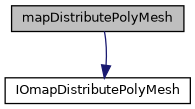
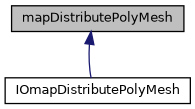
  digraph {
    node [color=black fontname=Helvetica fontsize=10 shape=record]
    n1 [fillcolor=grey75 fontcolor=black height=0.2 label=mapDistributePolyMesh style=filled width=0.4]
    n2 [height=0.2 label=IOmapDistributePolyMesh width=0.4]
-   n2 -> n1 [color=midnightblue dir=back fontname=Helvetica fontsize=10 labelfontname=Helvetica labelfontsize=10 style=solid]
+   n1 -> n2 [color=midnightblue dir=back fontname=Helvetica fontsize=10 labelfontname=Helvetica labelfontsize=10 style=solid]
  }
